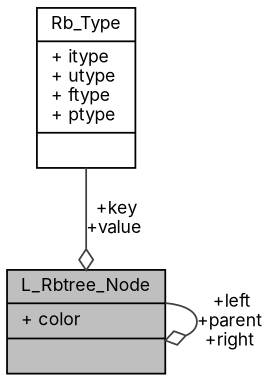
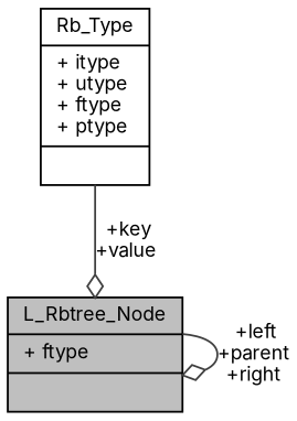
  digraph {
    fontname=Inter
    node [color=black fontname=Inter fontsize=10 shape=record style=filled]
    edge [arrowhead=odiamond color=grey25 fontname=Inter fontsize=10 labelfontname=Helvetica labelfontsize=10 style=solid]
-   n1 [fillcolor=grey75 fontcolor=black height=0.2 label="{L_Rbtree_Node\n|+ color\l|}" width=0.4]
+   n1 [fillcolor=grey75 fontcolor=black height=0.2 label="{L_Rbtree_Node\n|+ ftype\l|}" width=0.4]
    n2 [fillcolor=white height=0.2 label="{Rb_Type\n|+ itype\l+ utype\l+ ftype\l+ ptype\l|}" width=0.4]
    n1 -> n1 [label=" +left\n+parent\n+right"]
    n2 -> n1 [label=" +key\n+value"]
  }
